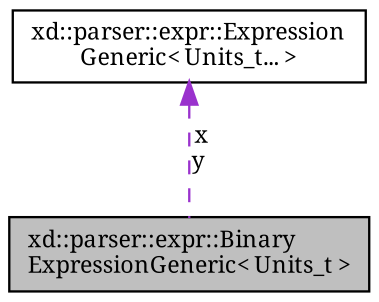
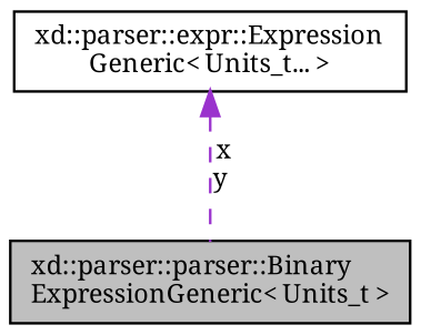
  digraph {
    fontname="Noto Serif"
    node [color=black fontname="Noto Serif" fontsize=10 shape=record style=filled]
-   n1 [fillcolor=grey75 fontcolor=black height=0.2 label="xd::parser::expr::Binary\lExpressionGeneric\< Units_t \>" width=0.4]
+   n1 [fillcolor=grey75 fontcolor=black height=0.2 label="xd::parser::parser::Binary\lExpressionGeneric\< Units_t \>" width=0.4]
    n2 [fillcolor=white height=0.2 label="xd::parser::expr::Expression\lGeneric\< Units_t... \>" width=0.4]
    n2 -> n1 [color=darkorchid3 dir=back fontname="Noto Serif" fontsize=10 label=" x\ny" labelfontname=Helvetica labelfontsize=10 style=dashed]
  }
